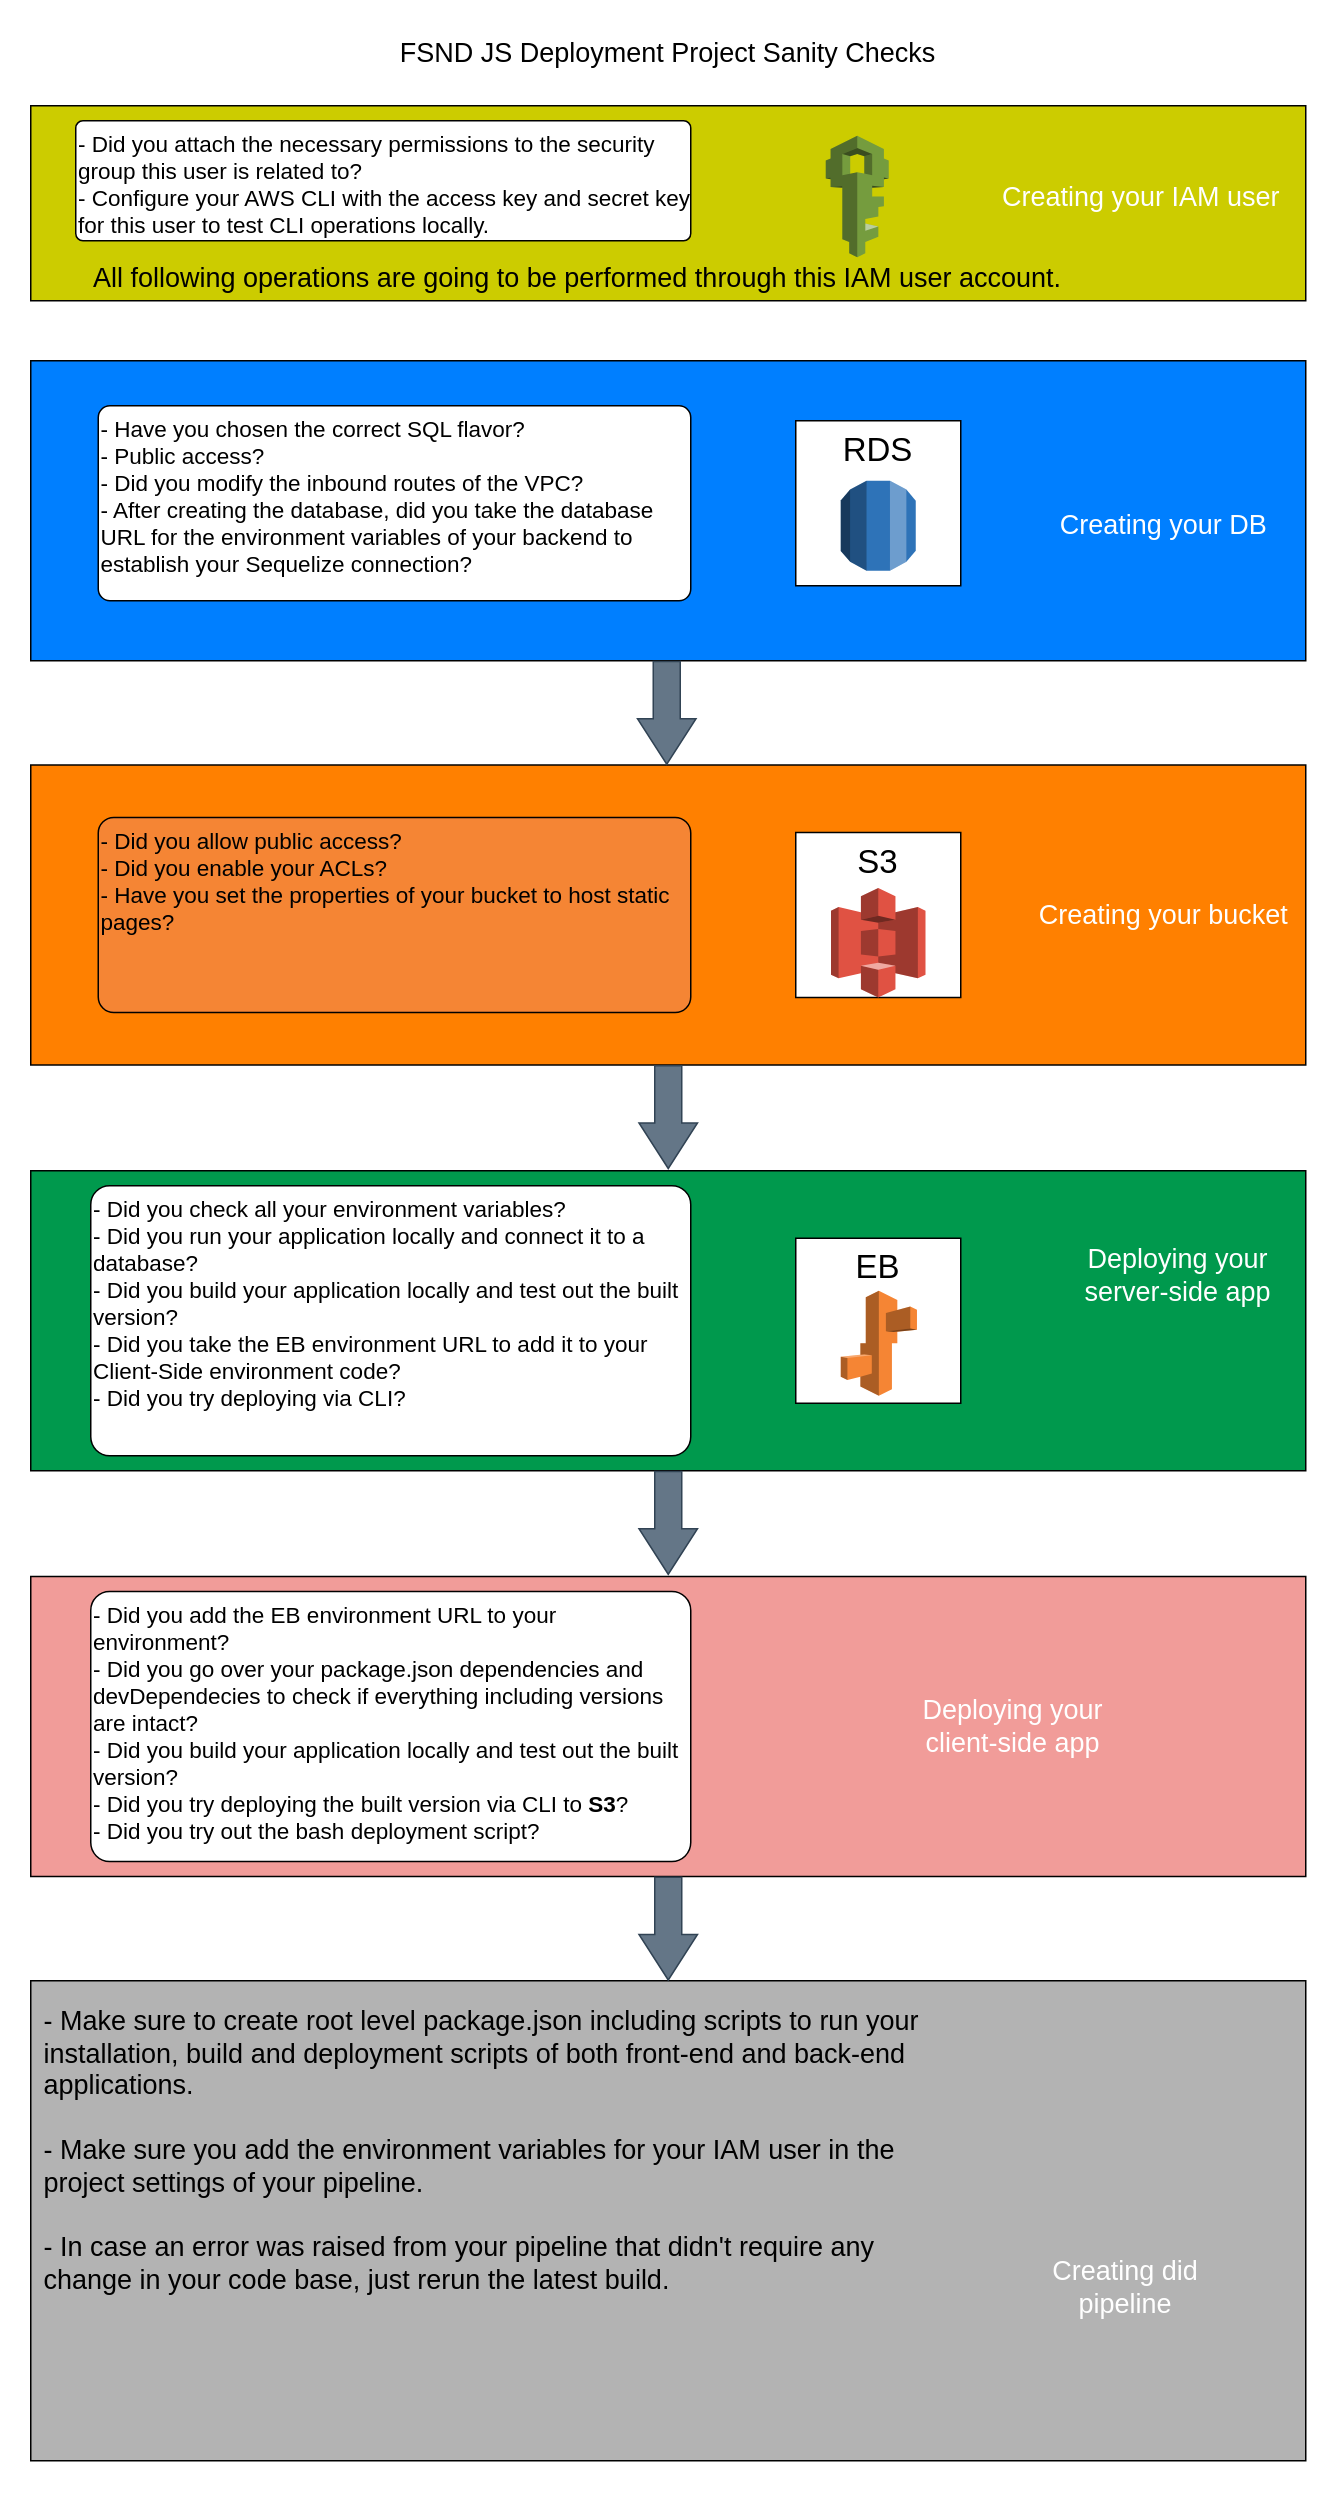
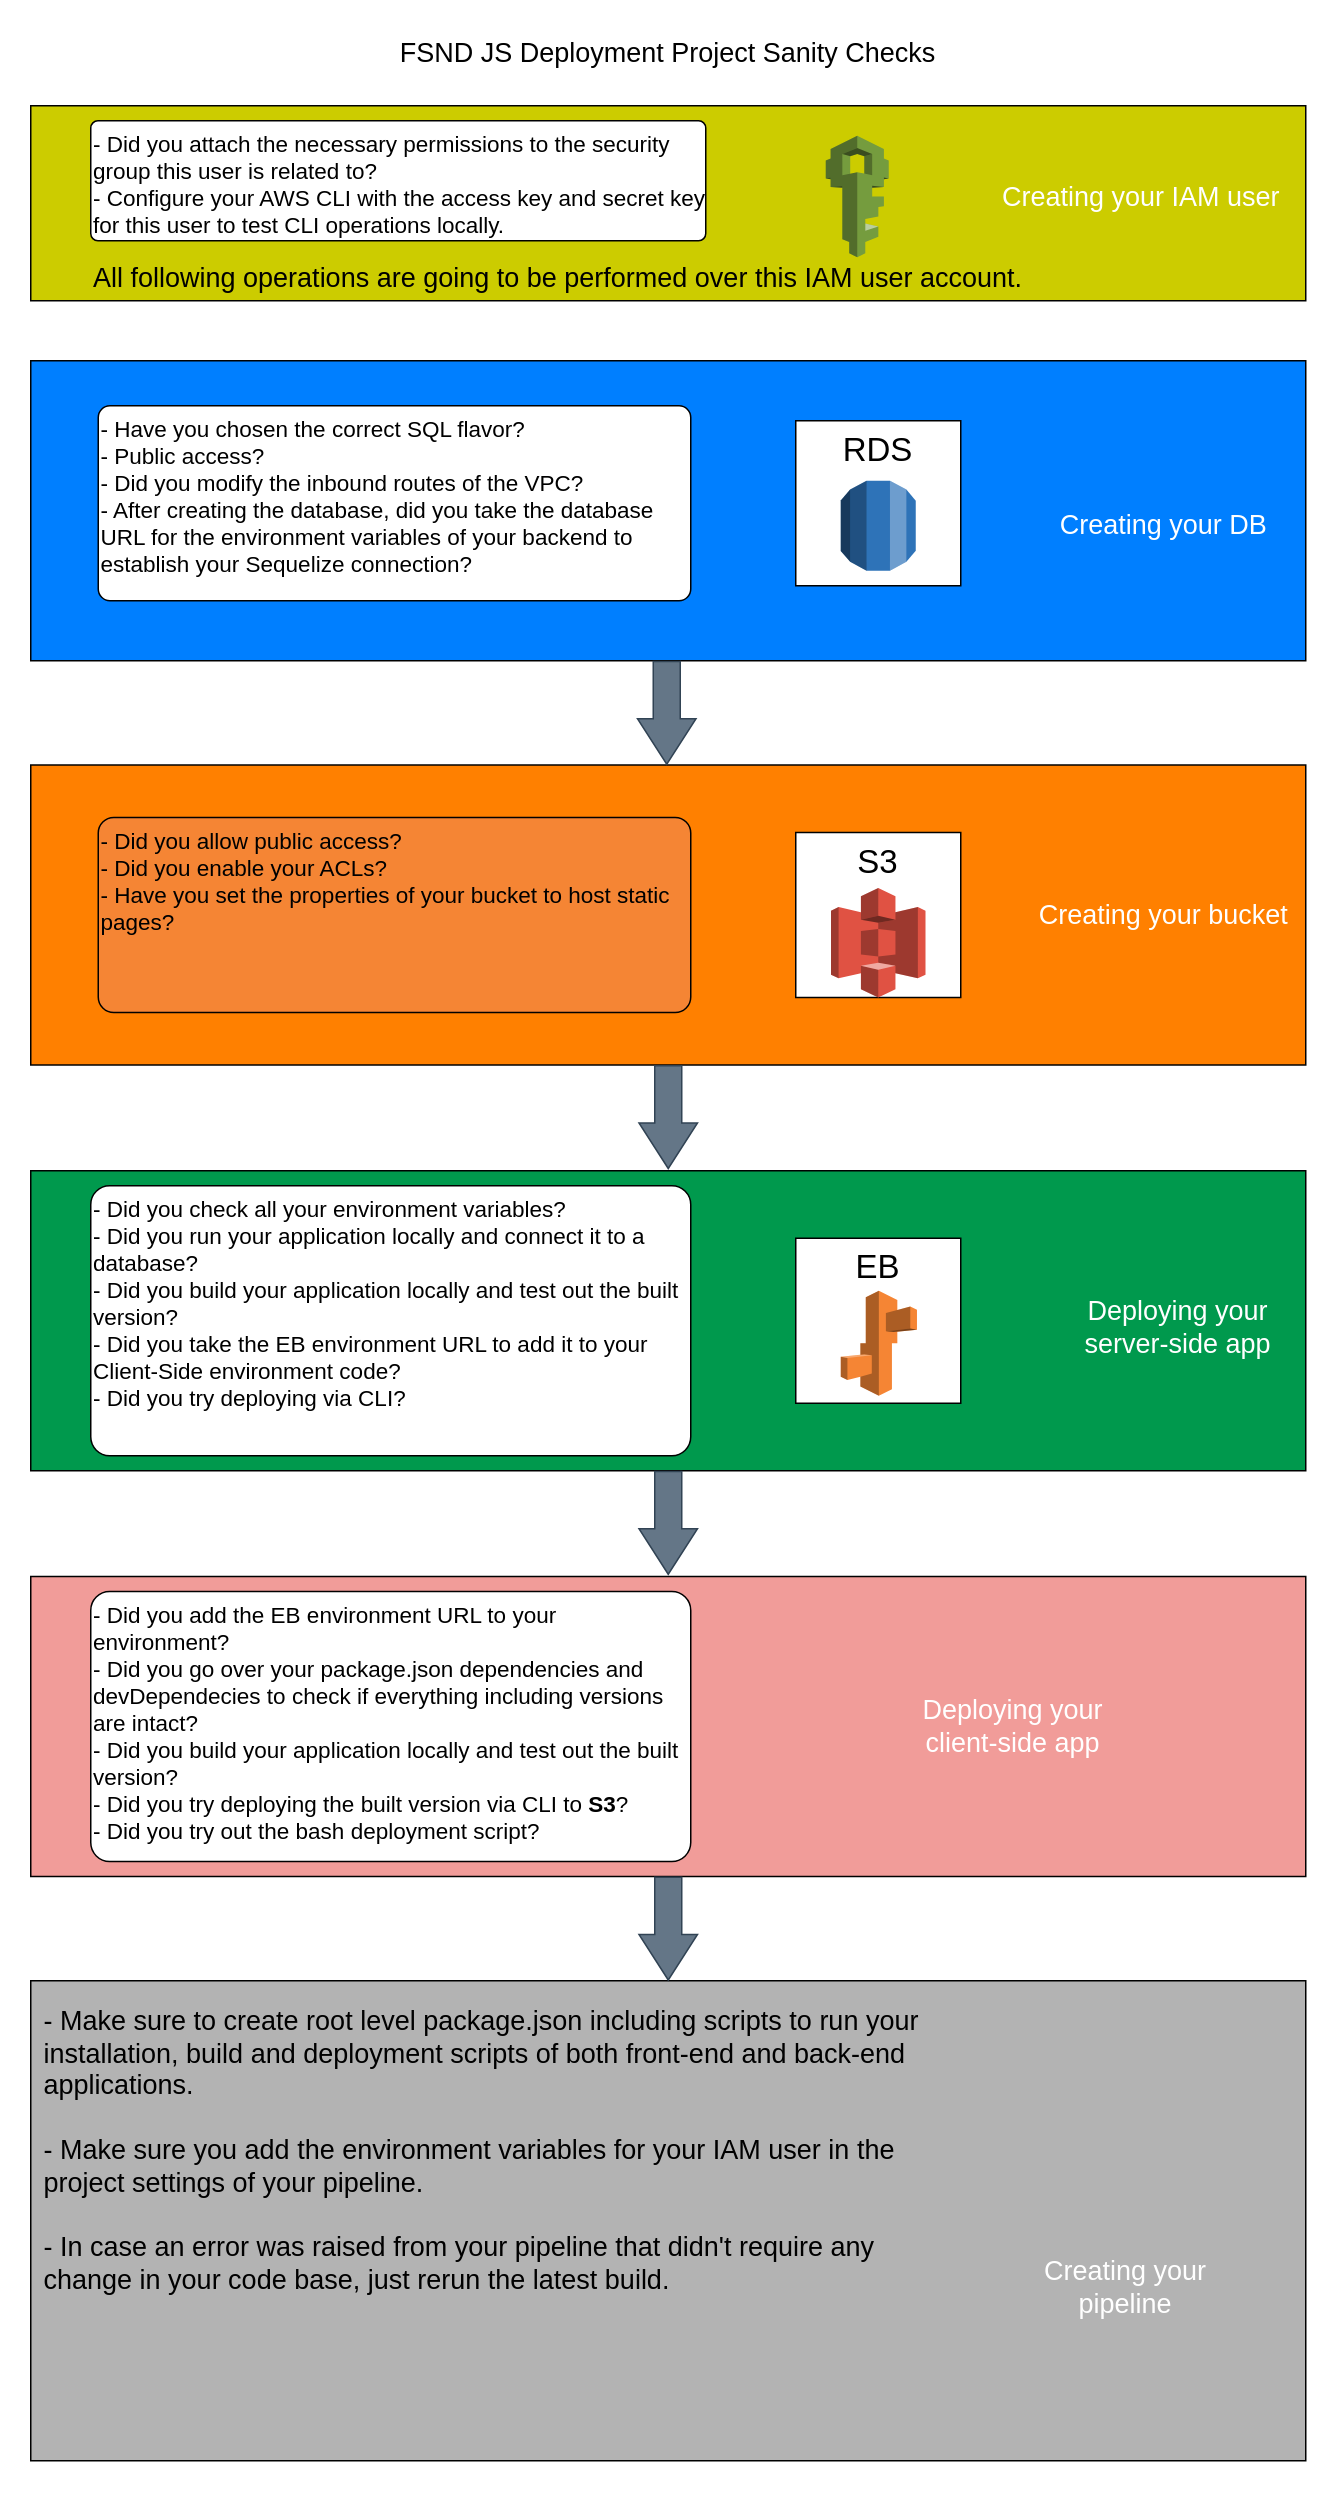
  <mxCell id="0" />
  <mxCell id="1" parent="0" />
  <mxCell id="2" value="" style="rounded=0;whiteSpace=wrap;html=1;fontSize=15;fillColor=#CCCC00;" vertex="1" parent="1"><mxGeometry y="70" width="850" height="130" as="geometry" x="20" /></mxCell>
  <mxCell id="3" value="" style="rounded=0;whiteSpace=wrap;html=1;fontSize=15;fillColor=#FF8000;fontColor=#CCCC00;" vertex="1" parent="1"><mxGeometry y="509.5" width="850" height="200" as="geometry" x="20" /></mxCell>
  <mxCell id="4" value="" style="rounded=0;whiteSpace=wrap;html=1;fontSize=15;fillColor=#007FFF;" vertex="1" parent="1"><mxGeometry y="240" width="850" height="200" as="geometry" x="20" /></mxCell>
  <mxCell id="5" value="RDS" style="whiteSpace=wrap;html=1;aspect=fixed;fontSize=22;verticalAlign=top;" vertex="1" parent="1"><mxGeometry x="530" y="280" width="110" height="110" as="geometry" /></mxCell>
  <mxCell id="6" value="- Have you chosen the correct SQL flavor?&lt;br&gt;- Public access?&lt;br&gt;- Did you modify the inbound routes of the VPC?&lt;br&gt;- After creating the database, did you take the database URL for the environment variables of your backend to establish your Sequelize connection?" style="rounded=1;whiteSpace=wrap;html=1;fontSize=15;align=left;verticalAlign=top;arcSize=6;" vertex="1" parent="1"><mxGeometry x="65" y="270" width="395" height="130" as="geometry" /></mxCell>
  <mxCell id="7" value="S3" style="whiteSpace=wrap;html=1;aspect=fixed;fontSize=22;verticalAlign=top;" vertex="1" parent="1"><mxGeometry x="530" y="554.5" width="110" height="110" as="geometry" /></mxCell>
  <mxCell id="8" value="- Did you allow public access?&lt;br&gt;- Did you enable your ACLs?&lt;br&gt;- Have you set the properties of your bucket to host static pages?" style="rounded=1;whiteSpace=wrap;html=1;fontSize=15;align=left;verticalAlign=top;arcSize=8;fillColor=#f58534;" vertex="1" parent="1"><mxGeometry x="65" y="544.5" width="395" height="130" as="geometry" /></mxCell>
  <mxCell id="9" value="" style="outlineConnect=0;dashed=0;verticalLabelPosition=bottom;verticalAlign=top;align=center;html=1;shape=mxgraph.aws3.rds;fillColor=#2E73B8;gradientColor=none;fontSize=15;" vertex="1" parent="1"><mxGeometry x="560" y="320" width="50" height="60" as="geometry" /></mxCell>
  <mxCell id="10" value="" style="outlineConnect=0;dashed=0;verticalLabelPosition=bottom;verticalAlign=top;align=center;html=1;shape=mxgraph.aws3.s3;fillColor=#E05243;gradientColor=none;fontSize=15;" vertex="1" parent="1"><mxGeometry x="553.5" y="591.5" width="63" height="73" as="geometry" /></mxCell>
  <mxCell id="11" value="&lt;font style=&quot;font-size: 18px;&quot;&gt;Creating your DB&lt;/font&gt;" style="text;html=1;align=center;verticalAlign=middle;resizable=0;points=[];autosize=1;strokeColor=none;fillColor=none;fontSize=15;fontColor=#FFFFFF;" vertex="1" parent="1"><mxGeometry x="700" y="340" width="150" height="20" as="geometry" /></mxCell>
  <mxCell id="12" value="&lt;font style=&quot;font-size: 18px;&quot;&gt;Creating your bucket&lt;/font&gt;" style="text;html=1;align=center;verticalAlign=middle;resizable=0;points=[];autosize=1;strokeColor=none;fillColor=none;fontSize=15;fontColor=#FFFFFF;" vertex="1" parent="1"><mxGeometry x="685" y="599.5" width="180" height="20" as="geometry" /></mxCell>
  <mxCell id="13" value="" style="shape=flexArrow;endArrow=classic;html=1;rounded=0;fontSize=18;fontColor=#CCCC00;width=18;endSize=9.8;exitX=0.25;exitY=1;exitDx=0;exitDy=0;entryX=0.25;entryY=0;entryDx=0;entryDy=0;fillColor=#647687;strokeColor=#314354;" edge="1" parent="1"><mxGeometry width="50" height="50" relative="1" as="geometry"><mxPoint x="444" y="440" as="sourcePoint" /><mxPoint x="444" y="509.5" as="targetPoint" /></mxGeometry></mxCell>
  <mxCell id="14" value="" style="rounded=0;whiteSpace=wrap;html=1;fontSize=15;fillColor=#00994D;fontColor=#CCCC00;" vertex="1" parent="1"><mxGeometry y="780" width="850" height="200" as="geometry" x="20" /></mxCell>
  <mxCell id="15" value="EB" style="whiteSpace=wrap;html=1;aspect=fixed;fontSize=22;verticalAlign=top;" vertex="1" parent="1"><mxGeometry x="530" y="825" width="110" height="110" as="geometry" /></mxCell>
  <mxCell id="16" value="- Did you check all your environment variables?&lt;br&gt;- Did you run your application locally and connect it to a database?&lt;br&gt;- Did you build your application locally and test out the built version?&lt;br&gt;- Did you take the EB environment URL to add it to your Client-Side environment code?&lt;br&gt;- Did you try deploying via CLI?" style="rounded=1;whiteSpace=wrap;html=1;fontSize=15;align=left;verticalAlign=top;arcSize=7;" vertex="1" parent="1"><mxGeometry x="60" y="790" width="400" height="180" as="geometry" /></mxCell>
  <mxCell id="17" value="" style="shape=flexArrow;endArrow=classic;html=1;rounded=0;fontSize=18;fontColor=#CCCC00;width=18;endSize=9.8;exitX=0.25;exitY=1;exitDx=0;exitDy=0;entryX=0.25;entryY=0;entryDx=0;entryDy=0;fillColor=#647687;strokeColor=#314354;" edge="1" parent="1"><mxGeometry width="50" height="50" relative="1" as="geometry"><mxPoint x="445" y="709.5" as="sourcePoint" /><mxPoint x="445" y="779" as="targetPoint" /></mxGeometry></mxCell>
  <mxCell id="18" value="" style="outlineConnect=0;dashed=0;verticalLabelPosition=bottom;verticalAlign=top;align=center;html=1;shape=mxgraph.aws3.elastic_beanstalk;fillColor=#F58534;gradientColor=none;fontSize=18;fontColor=#CCCC00;" vertex="1" parent="1"><mxGeometry x="560" y="860" width="50.81" height="70" as="geometry" /></mxCell>
- <mxCell id="19" value="Deploying your server-side app" style="text;html=1;strokeColor=none;fillColor=none;align=center;verticalAlign=middle;whiteSpace=wrap;rounded=0;fontSize=18;fontColor=#FFFFFF;" vertex="1" parent="1"><mxGeometry x="720" y="825" width="130" height="50" as="geometry" /></mxCell>
+ <mxCell id="19" value="Deploying your server-side app" style="text;html=1;strokeColor=none;fillColor=none;align=center;verticalAlign=middle;whiteSpace=wrap;rounded=0;fontSize=18;fontColor=#FFFFFF;" vertex="1" parent="1"><mxGeometry x="720" y="860" width="130" height="50" as="geometry" /></mxCell>
  <mxCell id="20" value="" style="rounded=1;whiteSpace=wrap;html=1;fontSize=18;fontColor=#FFFFFF;fillColor=#B3B3B3;arcSize=0;" vertex="1" parent="1"><mxGeometry y="1320" width="850" height="320" as="geometry" x="20" /></mxCell>
  <mxCell id="21" value="" style="rounded=0;whiteSpace=wrap;html=1;fontSize=15;fillColor=#F19C99;fontColor=#CCCC00;" vertex="1" parent="1"><mxGeometry y="1050.5" width="850" height="200" as="geometry" x="20" /></mxCell>
  <mxCell id="22" value="- Did you add the EB environment URL to your environment?&lt;br&gt;- Did you go over your package.json dependencies and devDependecies to check if everything including versions are intact?&lt;br&gt;- Did you build your application locally and test out the built version?&lt;br&gt;- Did you try deploying the built version via CLI to &lt;b&gt;S3&lt;/b&gt;?&lt;br&gt;- Did you try out the bash deployment script?" style="rounded=1;whiteSpace=wrap;html=1;fontSize=15;align=left;verticalAlign=top;arcSize=7;" vertex="1" parent="1"><mxGeometry x="60" y="1060.5" width="400" height="180" as="geometry" /></mxCell>
  <mxCell id="23" value="" style="shape=flexArrow;endArrow=classic;html=1;rounded=0;fontSize=18;fontColor=#CCCC00;width=18;endSize=9.8;exitX=0.25;exitY=1;exitDx=0;exitDy=0;entryX=0.25;entryY=0;entryDx=0;entryDy=0;fillColor=#647687;strokeColor=#314354;" edge="1" parent="1"><mxGeometry width="50" height="50" relative="1" as="geometry"><mxPoint x="445" y="980" as="sourcePoint" /><mxPoint x="445" y="1049.5" as="targetPoint" /></mxGeometry></mxCell>
  <mxCell id="24" value="Deploying your client-side app" style="text;html=1;strokeColor=none;fillColor=none;align=center;verticalAlign=middle;whiteSpace=wrap;rounded=0;fontSize=18;fontColor=#FFFFFF;" vertex="1" parent="1"><mxGeometry x="610" y="1125.5" width="130" height="50" as="geometry" /></mxCell>
  <mxCell id="25" value="&lt;font color=&quot;#000000&quot;&gt;FSND JS Deployment Project Sanity Checks&lt;/font&gt;" style="text;html=1;strokeColor=none;fillColor=none;align=center;verticalAlign=middle;whiteSpace=wrap;rounded=0;fontSize=18;fontColor=#FFFFFF;" vertex="1" parent="1"><mxGeometry x="240" y="20" width="410" height="30" as="geometry" /></mxCell>
  <mxCell id="26" value="" style="shape=image;html=1;verticalAlign=top;verticalLabelPosition=bottom;labelBackgroundColor=#ffffff;imageAspect=0;aspect=fixed;image=https://cdn2.iconfinder.com/data/icons/css-vol-1/24/circleci-128.png;fontSize=18;fontColor=#000000;fillColor=#F19C99;" vertex="1" parent="1"><mxGeometry x="705" y="1380" width="90" height="90" as="geometry" /></mxCell>
- <mxCell id="27" value="Creating did pipeline" style="text;html=1;strokeColor=none;fillColor=none;align=center;verticalAlign=middle;whiteSpace=wrap;rounded=0;fontSize=18;fontColor=#FFFFFF;" vertex="1" parent="1"><mxGeometry x="685" y="1500" width="130" height="50" as="geometry" /></mxCell>
+ <mxCell id="27" value="Creating your pipeline" style="text;html=1;strokeColor=none;fillColor=none;align=center;verticalAlign=middle;whiteSpace=wrap;rounded=0;fontSize=18;fontColor=#FFFFFF;" vertex="1" parent="1"><mxGeometry x="685" y="1500" width="130" height="50" as="geometry" /></mxCell>
  <mxCell id="28" value="- Make sure to create root level package.json including scripts to run your installation, build and deployment scripts of both front-end and back-end applications.&lt;br&gt;&lt;br&gt;- Make sure you add the environment variables for your IAM user in the project settings of your pipeline.&lt;br&gt;&lt;br&gt;- In case an error was raised from your pipeline that didn't require any change in your code base, just rerun the latest build." style="text;html=1;strokeColor=none;fillColor=none;align=left;verticalAlign=top;whiteSpace=wrap;rounded=0;fontSize=18;fontColor=#000000;" vertex="1" parent="1"><mxGeometry x="27" y="1330" width="610" height="220" as="geometry" /></mxCell>
  <mxCell id="29" value="" style="outlineConnect=0;dashed=0;verticalLabelPosition=bottom;verticalAlign=top;align=center;html=1;shape=mxgraph.aws3.iam;fillColor=#759C3E;gradientColor=none;fontSize=18;fontColor=#000000;" vertex="1" parent="1"><mxGeometry x="550" y="90" width="42" height="81" as="geometry" /></mxCell>
  <mxCell id="30" value="&lt;font style=&quot;font-size: 18px;&quot;&gt;Creating your IAM user&lt;/font&gt;" style="text;html=1;align=center;verticalAlign=middle;resizable=0;points=[];autosize=1;strokeColor=none;fillColor=none;fontSize=15;fontColor=#FFFFFF;" vertex="1" parent="1"><mxGeometry x="660" y="120.5" width="200" height="20" as="geometry" /></mxCell>
- <mxCell id="31" value="- Did you attach the necessary permissions to the security group this user is related to?&lt;br&gt;- Configure your AWS CLI with the access key and secret key for this user to test CLI operations locally." style="rounded=1;whiteSpace=wrap;html=1;fontSize=15;align=left;verticalAlign=top;arcSize=6;" vertex="1" parent="1"><mxGeometry x="50" y="80" width="410" height="80" as="geometry" /></mxCell>
- <mxCell id="32" value="All following operations are going to be performed through this IAM user account." style="text;html=1;strokeColor=none;fillColor=none;align=left;verticalAlign=middle;whiteSpace=wrap;rounded=0;fontSize=18;fontColor=#000000;" vertex="1" parent="1"><mxGeometry x="60" y="170" width="750" height="30" as="geometry" /></mxCell>
+ <mxCell id="31" value="- Did you attach the necessary permissions to the security group this user is related to?&lt;br&gt;- Configure your AWS CLI with the access key and secret key for this user to test CLI operations locally." style="rounded=1;whiteSpace=wrap;html=1;fontSize=15;align=left;verticalAlign=top;arcSize=6;" vertex="1" parent="1"><mxGeometry x="60" y="80" width="410" height="80" as="geometry" /></mxCell>
+ <mxCell id="32" value="All following operations are going to be performed over this IAM user account." style="text;html=1;strokeColor=none;fillColor=none;align=left;verticalAlign=middle;whiteSpace=wrap;rounded=0;fontSize=18;fontColor=#000000;" vertex="1" parent="1"><mxGeometry x="60" y="170" width="750" height="30" as="geometry" /></mxCell>
  <mxCell id="33" value="" style="shape=flexArrow;endArrow=classic;html=1;rounded=0;fontSize=18;fontColor=#CCCC00;width=18;endSize=9.8;exitX=0.25;exitY=1;exitDx=0;exitDy=0;entryX=0.25;entryY=0;entryDx=0;entryDy=0;fillColor=#647687;strokeColor=#314354;" edge="1" parent="1"><mxGeometry width="50" height="50" relative="1" as="geometry"><mxPoint x="445" y="1250.5" as="sourcePoint" /><mxPoint x="445" y="1320" as="targetPoint" /></mxGeometry></mxCell>
